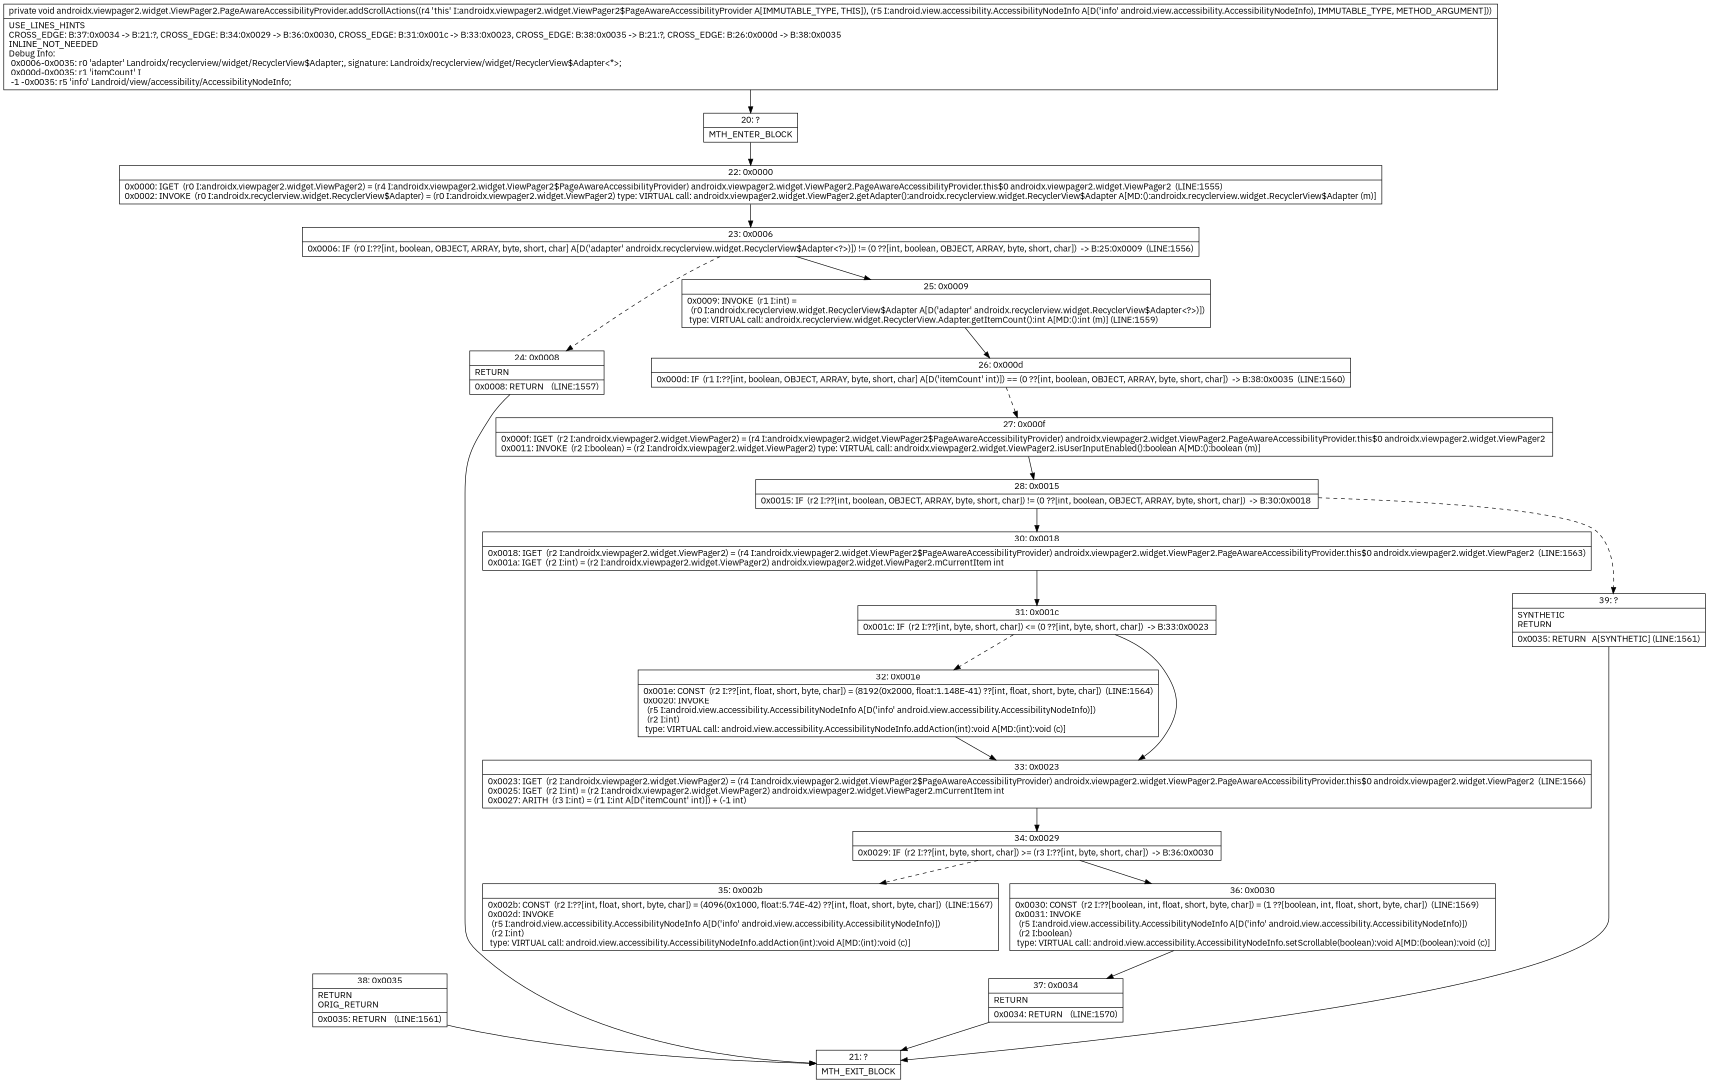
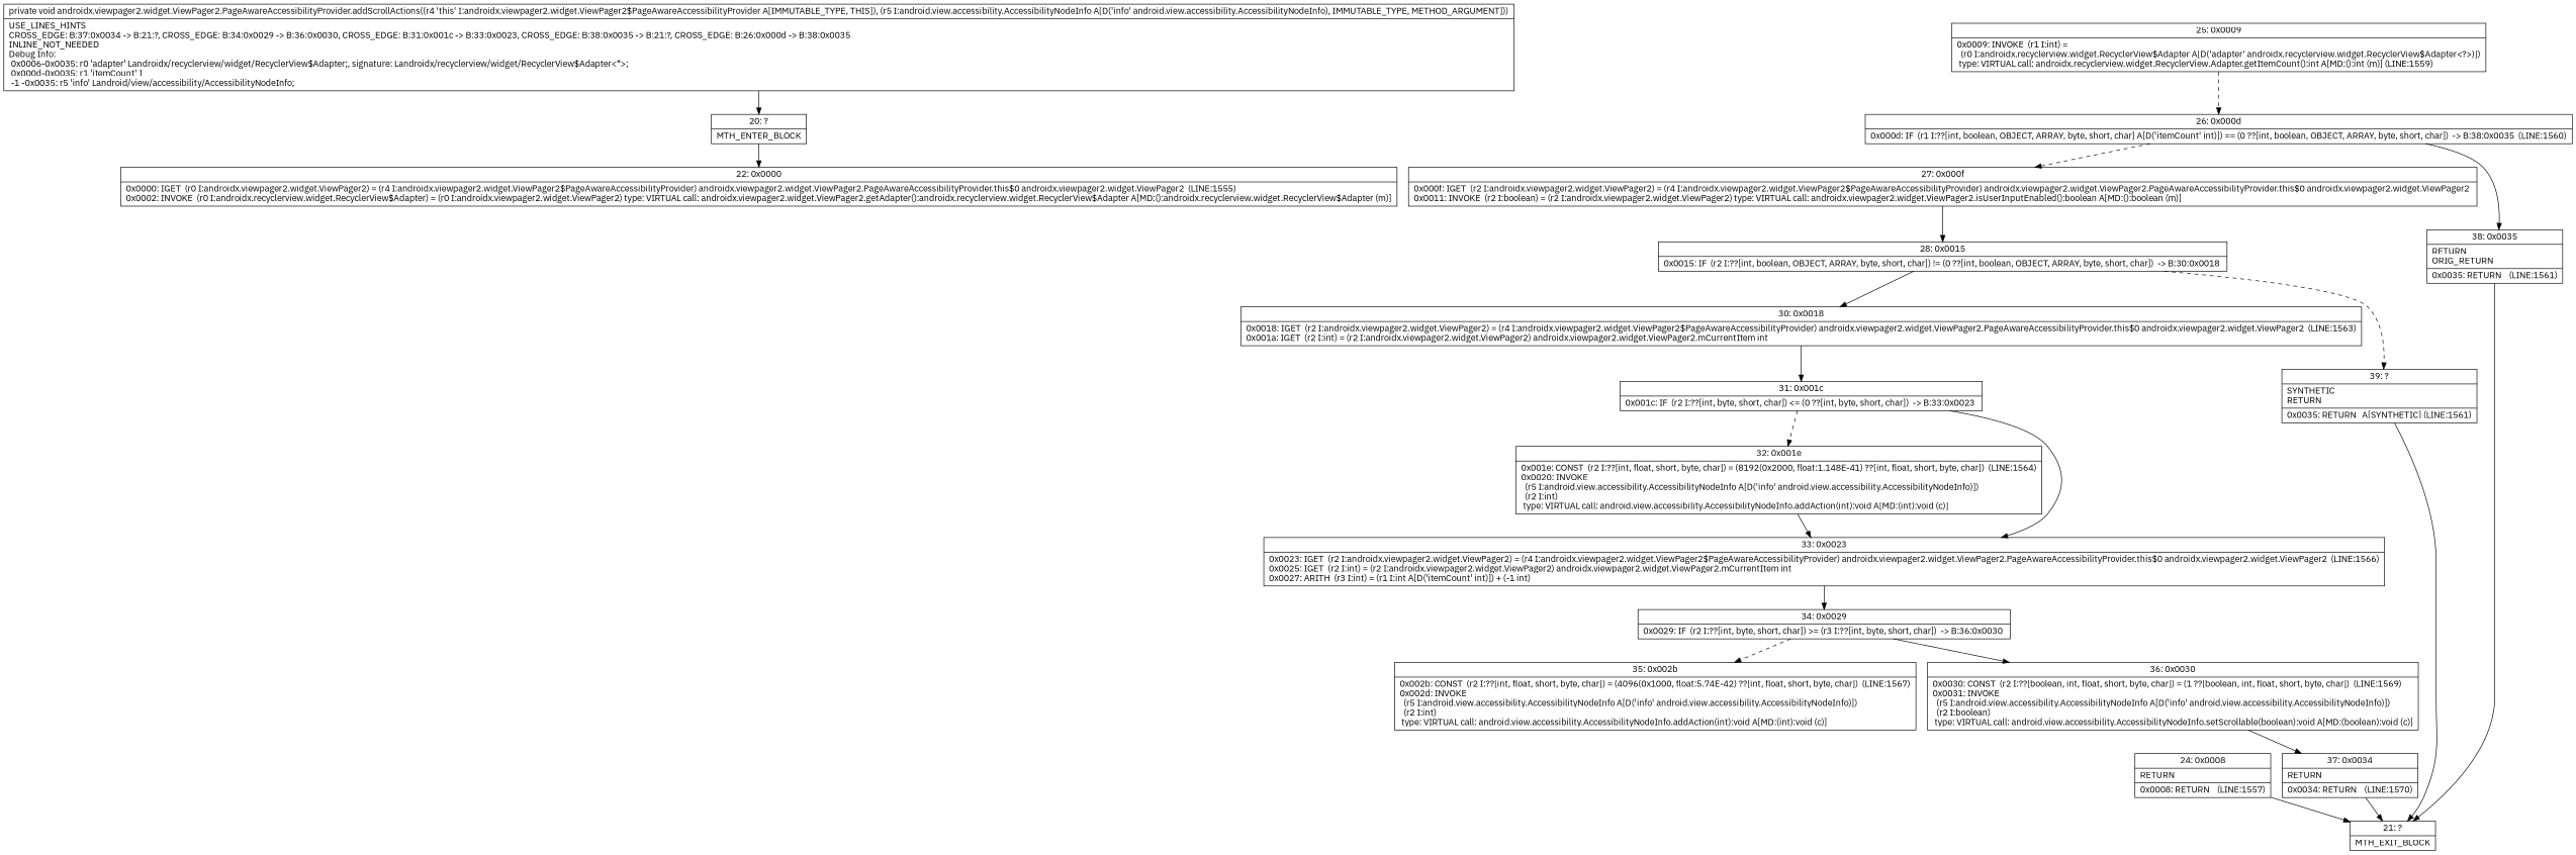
  digraph {
    fontname="IBM Plex Sans"
    node [fontname="IBM Plex Sans" shape=record]
    edge [fontname="IBM Plex Sans"]
    n1 [label="{20\:\ ?|MTH_ENTER_BLOCK\l}"]
    n2 [label="{22\:\ 0x0000|0x0000: IGET  (r0 I:androidx.viewpager2.widget.ViewPager2) = (r4 I:androidx.viewpager2.widget.ViewPager2$PageAwareAccessibilityProvider) androidx.viewpager2.widget.ViewPager2.PageAwareAccessibilityProvider.this$0 androidx.viewpager2.widget.ViewPager2  (LINE:1555)\l0x0002: INVOKE  (r0 I:androidx.recyclerview.widget.RecyclerView$Adapter) = (r0 I:androidx.viewpager2.widget.ViewPager2) type: VIRTUAL call: androidx.viewpager2.widget.ViewPager2.getAdapter():androidx.recyclerview.widget.RecyclerView$Adapter A[MD:():androidx.recyclerview.widget.RecyclerView$Adapter (m)]\l}"]
-   n3 [label="{23\:\ 0x0006|0x0006: IF  (r0 I:??[int, boolean, OBJECT, ARRAY, byte, short, char] A[D('adapter' androidx.recyclerview.widget.RecyclerView$Adapter\<?\>)]) != (0 ??[int, boolean, OBJECT, ARRAY, byte, short, char])  \-\> B:25:0x0009  (LINE:1556)\l}"]
    n4 [label="{24\:\ 0x0008|RETURN\l|0x0008: RETURN    (LINE:1557)\l}"]
    n5 [label="{25\:\ 0x0009|0x0009: INVOKE  (r1 I:int) = \l  (r0 I:androidx.recyclerview.widget.RecyclerView$Adapter A[D('adapter' androidx.recyclerview.widget.RecyclerView$Adapter\<?\>)])\l type: VIRTUAL call: androidx.recyclerview.widget.RecyclerView.Adapter.getItemCount():int A[MD:():int (m)] (LINE:1559)\l}"]
    n6 [label="{21\:\ ?|MTH_EXIT_BLOCK\l}"]
    n7 [label="{26\:\ 0x000d|0x000d: IF  (r1 I:??[int, boolean, OBJECT, ARRAY, byte, short, char] A[D('itemCount' int)]) == (0 ??[int, boolean, OBJECT, ARRAY, byte, short, char])  \-\> B:38:0x0035  (LINE:1560)\l}"]
    n8 [label="{27\:\ 0x000f|0x000f: IGET  (r2 I:androidx.viewpager2.widget.ViewPager2) = (r4 I:androidx.viewpager2.widget.ViewPager2$PageAwareAccessibilityProvider) androidx.viewpager2.widget.ViewPager2.PageAwareAccessibilityProvider.this$0 androidx.viewpager2.widget.ViewPager2 \l0x0011: INVOKE  (r2 I:boolean) = (r2 I:androidx.viewpager2.widget.ViewPager2) type: VIRTUAL call: androidx.viewpager2.widget.ViewPager2.isUserInputEnabled():boolean A[MD:():boolean (m)]\l}"]
    n9 [label="{38\:\ 0x0035|RETURN\lORIG_RETURN\l|0x0035: RETURN    (LINE:1561)\l}"]
    n10 [label="{28\:\ 0x0015|0x0015: IF  (r2 I:??[int, boolean, OBJECT, ARRAY, byte, short, char]) != (0 ??[int, boolean, OBJECT, ARRAY, byte, short, char])  \-\> B:30:0x0018 \l}"]
    n11 [label="{30\:\ 0x0018|0x0018: IGET  (r2 I:androidx.viewpager2.widget.ViewPager2) = (r4 I:androidx.viewpager2.widget.ViewPager2$PageAwareAccessibilityProvider) androidx.viewpager2.widget.ViewPager2.PageAwareAccessibilityProvider.this$0 androidx.viewpager2.widget.ViewPager2  (LINE:1563)\l0x001a: IGET  (r2 I:int) = (r2 I:androidx.viewpager2.widget.ViewPager2) androidx.viewpager2.widget.ViewPager2.mCurrentItem int \l}"]
    n12 [label="{39\:\ ?|SYNTHETIC\lRETURN\l|0x0035: RETURN   A[SYNTHETIC] (LINE:1561)\l}"]
    n13 [label="{31\:\ 0x001c|0x001c: IF  (r2 I:??[int, byte, short, char]) \<= (0 ??[int, byte, short, char])  \-\> B:33:0x0023 \l}"]
    n14 [label="{32\:\ 0x001e|0x001e: CONST  (r2 I:??[int, float, short, byte, char]) = (8192(0x2000, float:1.148E\-41) ??[int, float, short, byte, char])  (LINE:1564)\l0x0020: INVOKE  \l  (r5 I:android.view.accessibility.AccessibilityNodeInfo A[D('info' android.view.accessibility.AccessibilityNodeInfo)])\l  (r2 I:int)\l type: VIRTUAL call: android.view.accessibility.AccessibilityNodeInfo.addAction(int):void A[MD:(int):void (c)]\l}"]
    n15 [label="{33\:\ 0x0023|0x0023: IGET  (r2 I:androidx.viewpager2.widget.ViewPager2) = (r4 I:androidx.viewpager2.widget.ViewPager2$PageAwareAccessibilityProvider) androidx.viewpager2.widget.ViewPager2.PageAwareAccessibilityProvider.this$0 androidx.viewpager2.widget.ViewPager2  (LINE:1566)\l0x0025: IGET  (r2 I:int) = (r2 I:androidx.viewpager2.widget.ViewPager2) androidx.viewpager2.widget.ViewPager2.mCurrentItem int \l0x0027: ARITH  (r3 I:int) = (r1 I:int A[D('itemCount' int)]) + (\-1 int) \l}"]
    n16 [label="{34\:\ 0x0029|0x0029: IF  (r2 I:??[int, byte, short, char]) \>= (r3 I:??[int, byte, short, char])  \-\> B:36:0x0030 \l}"]
    n17 [label="{35\:\ 0x002b|0x002b: CONST  (r2 I:??[int, float, short, byte, char]) = (4096(0x1000, float:5.74E\-42) ??[int, float, short, byte, char])  (LINE:1567)\l0x002d: INVOKE  \l  (r5 I:android.view.accessibility.AccessibilityNodeInfo A[D('info' android.view.accessibility.AccessibilityNodeInfo)])\l  (r2 I:int)\l type: VIRTUAL call: android.view.accessibility.AccessibilityNodeInfo.addAction(int):void A[MD:(int):void (c)]\l}"]
    n18 [label="{36\:\ 0x0030|0x0030: CONST  (r2 I:??[boolean, int, float, short, byte, char]) = (1 ??[boolean, int, float, short, byte, char])  (LINE:1569)\l0x0031: INVOKE  \l  (r5 I:android.view.accessibility.AccessibilityNodeInfo A[D('info' android.view.accessibility.AccessibilityNodeInfo)])\l  (r2 I:boolean)\l type: VIRTUAL call: android.view.accessibility.AccessibilityNodeInfo.setScrollable(boolean):void A[MD:(boolean):void (c)]\l}"]
    n19 [label="{37\:\ 0x0034|RETURN\l|0x0034: RETURN    (LINE:1570)\l}"]
    n20 [label="{private void androidx.viewpager2.widget.ViewPager2.PageAwareAccessibilityProvider.addScrollActions((r4 'this' I:androidx.viewpager2.widget.ViewPager2$PageAwareAccessibilityProvider A[IMMUTABLE_TYPE, THIS]), (r5 I:android.view.accessibility.AccessibilityNodeInfo A[D('info' android.view.accessibility.AccessibilityNodeInfo), IMMUTABLE_TYPE, METHOD_ARGUMENT]))  | USE_LINES_HINTS\lCROSS_EDGE: B:37:0x0034 \-\> B:21:?, CROSS_EDGE: B:34:0x0029 \-\> B:36:0x0030, CROSS_EDGE: B:31:0x001c \-\> B:33:0x0023, CROSS_EDGE: B:38:0x0035 \-\> B:21:?, CROSS_EDGE: B:26:0x000d \-\> B:38:0x0035\lINLINE_NOT_NEEDED\lDebug Info:\l  0x0006\-0x0035: r0 'adapter' Landroidx\/recyclerview\/widget\/RecyclerView$Adapter;, signature: Landroidx\/recyclerview\/widget\/RecyclerView$Adapter\<*\>;\l  0x000d\-0x0035: r1 'itemCount' I\l  \-1 \-0x0035: r5 'info' Landroid\/view\/accessibility\/AccessibilityNodeInfo;\l}"]
    n1 -> n2
-   n2 -> n3
-   n3 -> n4 [style=dashed]
-   n3 -> n5
    n4 -> n6
-   n5 -> n7
+   n5 -> n7 [style=dashed]
    n7 -> n8 [style=dashed]
+   n7 -> n9
    n8 -> n10
    n9 -> n6
    n10 -> n11
    n10 -> n12 [style=dashed]
    n11 -> n13
    n12 -> n6
    n13 -> n14 [style=dashed]
    n13 -> n15
    n14 -> n15
    n15 -> n16
    n16 -> n17 [style=dashed]
    n16 -> n18
    n18 -> n19
    n19 -> n6
    n20 -> n1
  }
